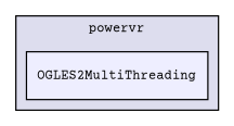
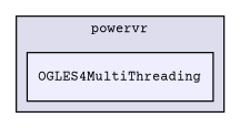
  digraph {
    compound=true
    rankdir=LR
    fontname="Courier Prime"
-   n1 [fillcolor="#eeeeff" fontname="Courier Prime" fontsize=10 label=OGLES2MultiThreading pencolor=black shape=box style=filled]
+   n1 [fillcolor="#eeeeff" fontname="Courier Prime" fontsize=10 label=OGLES4MultiThreading pencolor=black shape=box style=filled]
    subgraph cluster_1 {
      bgcolor="#ddddee"
      fontsize=10
      label=powervr
      pencolor=black
      n1
    }
  }
